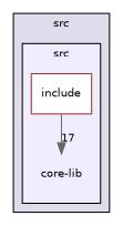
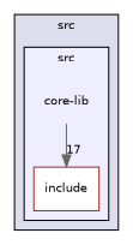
  digraph {
    compound=true
    node [fontname=Helvetica fontsize=10]
    n1 [label="core-lib" shape=plaintext color=red]
    n2 [color=brown fillcolor=white label=include shape=box style=filled]
    subgraph cluster_1 {
      bgcolor="#ddddee"
      fontname=Helvetica
      fontsize=10
      label=src
      pencolor=black
      subgraph cluster_2 {
        bgcolor="#eeeeff"
        fontname=Helvetica
        fontsize=10
        pencolor=black
        n1
        n2
      }
    }
-   n2 -> n1 [headlabel=17 labeldistance=1.5 labelfontname=Helvetica labelfontsize=10 color=gray40]
+   n1 -> n2 [headlabel=17 labeldistance=1.5 labelfontname=Helvetica labelfontsize=10 color=gray40]
  }
